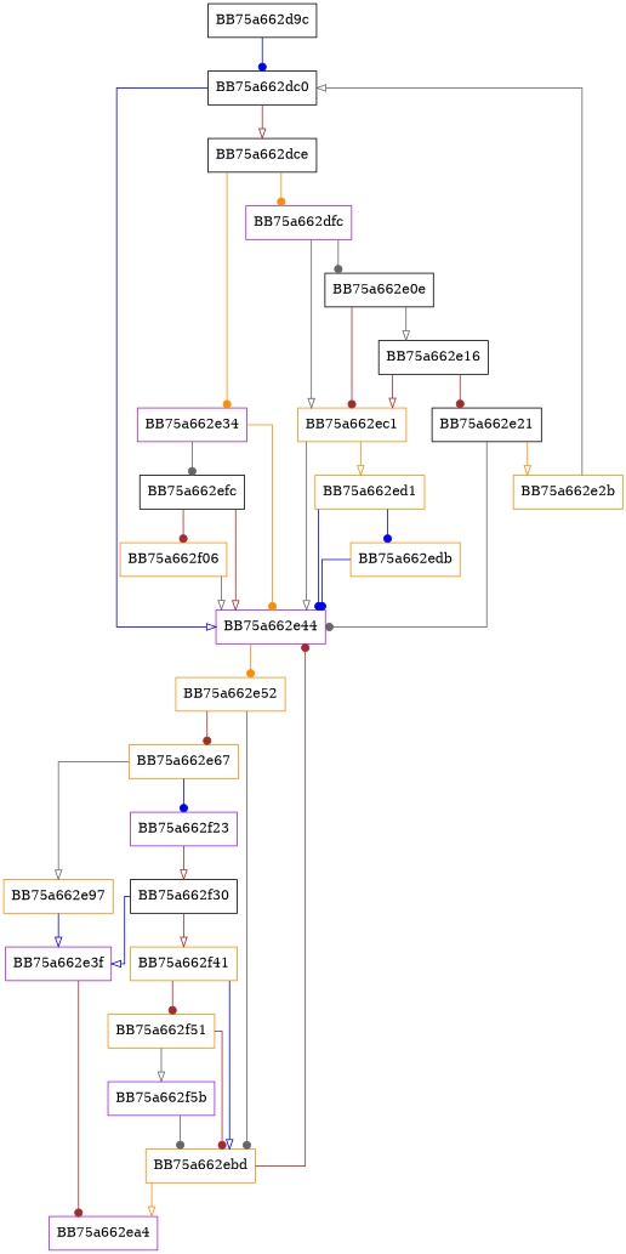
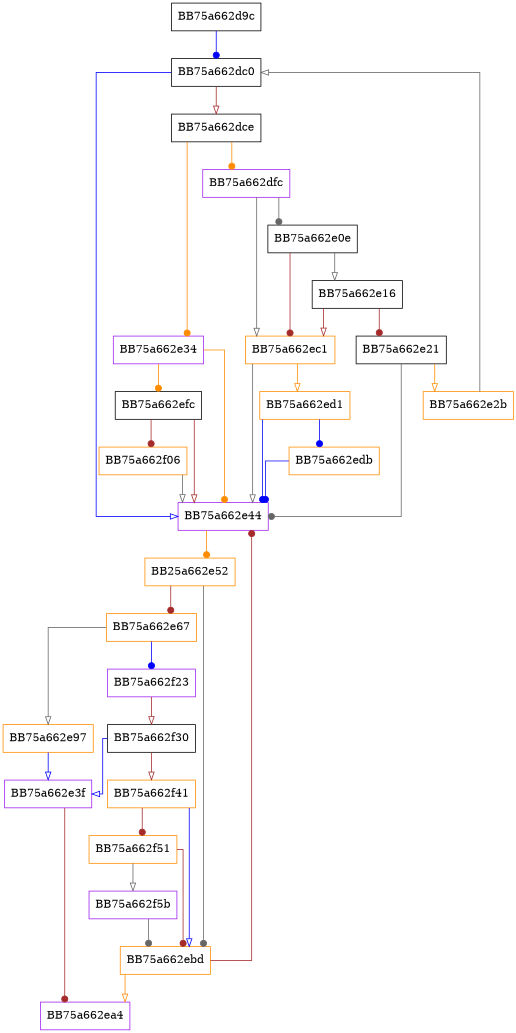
  digraph {
    splines=ortho
    node [color=darkorange shape=box]
    edge [arrowhead=dot color=brown]
    BB75a662d9c [color=black]
    BB75a662dc0 [color=black]
    BB75a662e44 [color=purple]
    BB75a662dce [color=black]
-   BB75a662e52
+   BB75a662e52 [label=BB25a662e52]
    BB75a662e34 [color=purple]
    BB75a662dfc [color=purple]
    BB75a662ebd
    BB75a662ea4 [color=purple]
    BB75a662e67
    BB75a662efc [color=black]
    BB75a662ec1
    BB75a662e0e [color=black]
    BB75a662f06
    BB75a662ed1
    BB75a662e16 [color=black]
    BB75a662edb
    BB75a662e21 [color=black]
    BB75a662e2b
    BB75a662f23 [color=purple]
    BB75a662e97
    BB75a662f30 [color=black]
    n23 [color=purple label=BB75a662e3f]
    BB75a662f41
    BB75a662f51
    BB75a662f5b [color=purple]
    BB75a662d9c -> BB75a662dc0 [color=blue]
    BB75a662dc0 -> BB75a662e44 [arrowhead=onormal color=blue]
    BB75a662dc0 -> BB75a662dce [arrowhead=onormal]
    BB75a662e44 -> BB75a662e52 [color=darkorange]
    BB75a662dce -> BB75a662e34 [color=darkorange]
    BB75a662dce -> BB75a662dfc [color=darkorange]
    BB75a662e52 -> BB75a662ebd [color=gray40]
    BB75a662e52 -> BB75a662e67
    BB75a662e34 -> BB75a662e44 [color=darkorange]
-   BB75a662e34 -> BB75a662efc [color=gray40]
+   BB75a662e34 -> BB75a662efc [color=darkorange]
    BB75a662dfc -> BB75a662ec1 [arrowhead=onormal color=gray40]
    BB75a662dfc -> BB75a662e0e [color=gray40]
    BB75a662ebd -> BB75a662e44
    BB75a662ebd -> BB75a662ea4 [arrowhead=onormal color=darkorange]
    BB75a662e67 -> BB75a662f23 [color=blue]
    BB75a662e67 -> BB75a662e97 [arrowhead=onormal color=gray40]
    BB75a662efc -> BB75a662e44 [arrowhead=onormal]
    BB75a662efc -> BB75a662f06
    BB75a662ec1 -> BB75a662e44 [arrowhead=onormal color=gray40]
    BB75a662ec1 -> BB75a662ed1 [arrowhead=onormal color=darkorange]
    BB75a662e0e -> BB75a662ec1
    BB75a662e0e -> BB75a662e16 [arrowhead=onormal color=gray40]
    BB75a662f06 -> BB75a662e44 [arrowhead=onormal color=gray40]
    BB75a662ed1 -> BB75a662e44 [color=blue]
    BB75a662ed1 -> BB75a662edb [color=blue]
    BB75a662e16 -> BB75a662ec1 [arrowhead=onormal]
    BB75a662e16 -> BB75a662e21
    BB75a662edb -> BB75a662e44 [color=blue]
    BB75a662e21 -> BB75a662e44 [color=gray40]
    BB75a662e21 -> BB75a662e2b [arrowhead=onormal color=darkorange]
    BB75a662e2b -> BB75a662dc0 [arrowhead=onormal color=gray40]
    BB75a662f23 -> BB75a662f30 [arrowhead=onormal]
    BB75a662e97 -> n23 [arrowhead=onormal color=blue]
    BB75a662f30 -> n23 [arrowhead=onormal color=blue]
    BB75a662f30 -> BB75a662f41 [arrowhead=onormal]
    n23 -> BB75a662ea4
    BB75a662f41 -> BB75a662ebd [arrowhead=onormal color=blue]
    BB75a662f41 -> BB75a662f51
    BB75a662f51 -> BB75a662ebd
    BB75a662f51 -> BB75a662f5b [arrowhead=onormal color=gray40]
    BB75a662f5b -> BB75a662ebd [color=gray40]
  }
